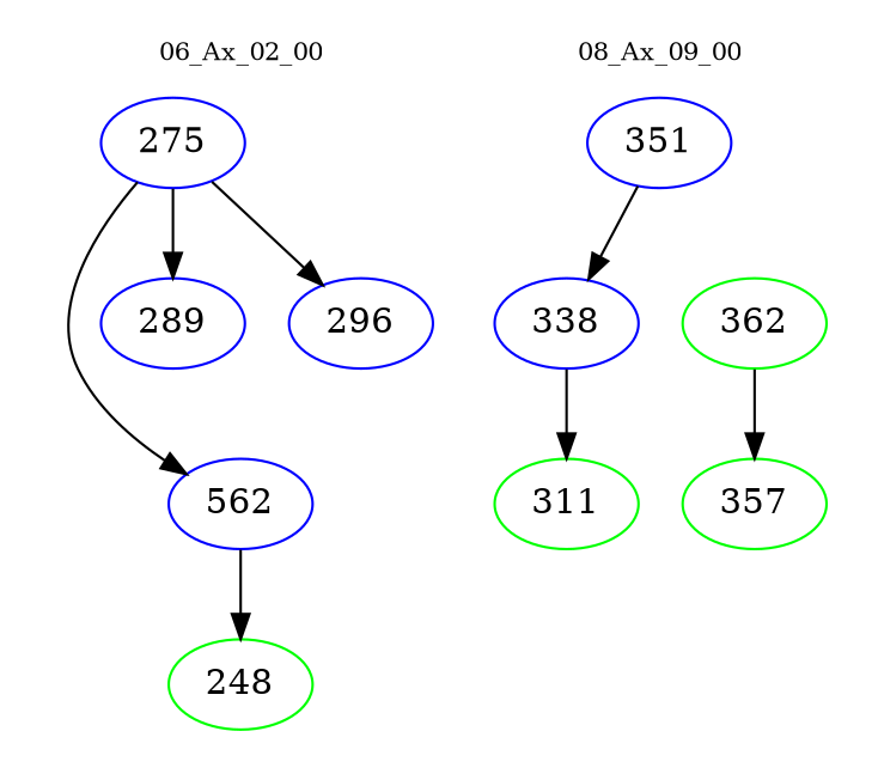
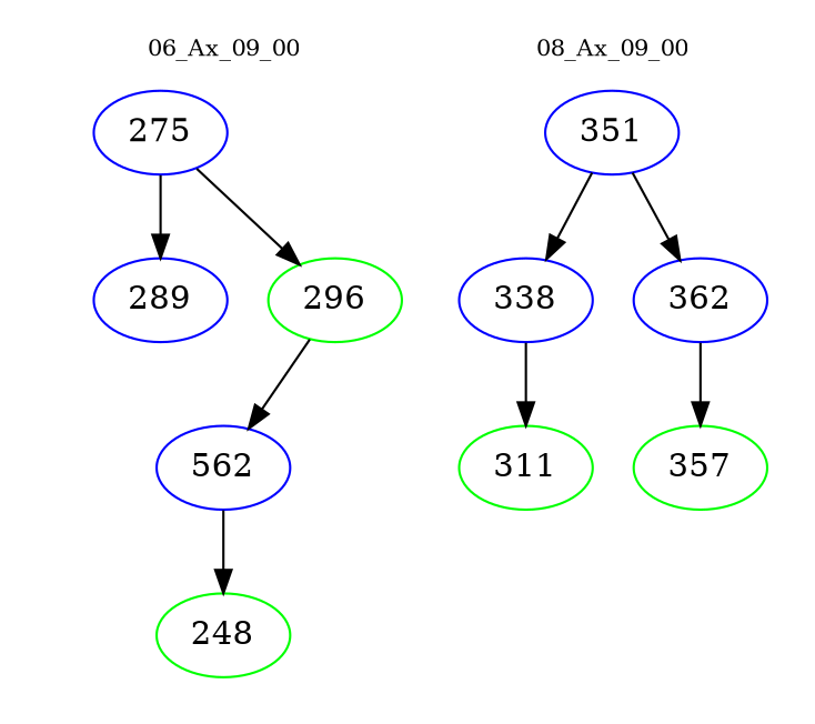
  digraph {
    node [color=blue]
    edge [color=black]
    n1 [label=275]
    n2 [label=562]
    n3 [label=289]
    n4 [color=green label=248]
-   n5 [label=296]
+   n5 [color=green label=296]
    n6 [label=351]
    n7 [label=338]
-   n8 [color=green label=362]
+   n8 [label=362]
    n9 [color=green label=311]
    n10 [color=green label=357]
    subgraph cluster_1 {
      color=white
      fontsize=10
-     label="06_Ax_02_00"
+     label="06_Ax_09_00"
      n1
      n2
      n3
      n4
      n5
    }
    subgraph cluster_2 {
      color=white
      fontsize=10
      label="08_Ax_09_00"
      n6
      n7
      n8
      n9
      n10
    }
-   n1 -> n2
+   n5 -> n2
    n1 -> n3
    n1 -> n5
    n2 -> n4
    n6 -> n7
+   n6 -> n8
    n7 -> n9
    n8 -> n10
  }
